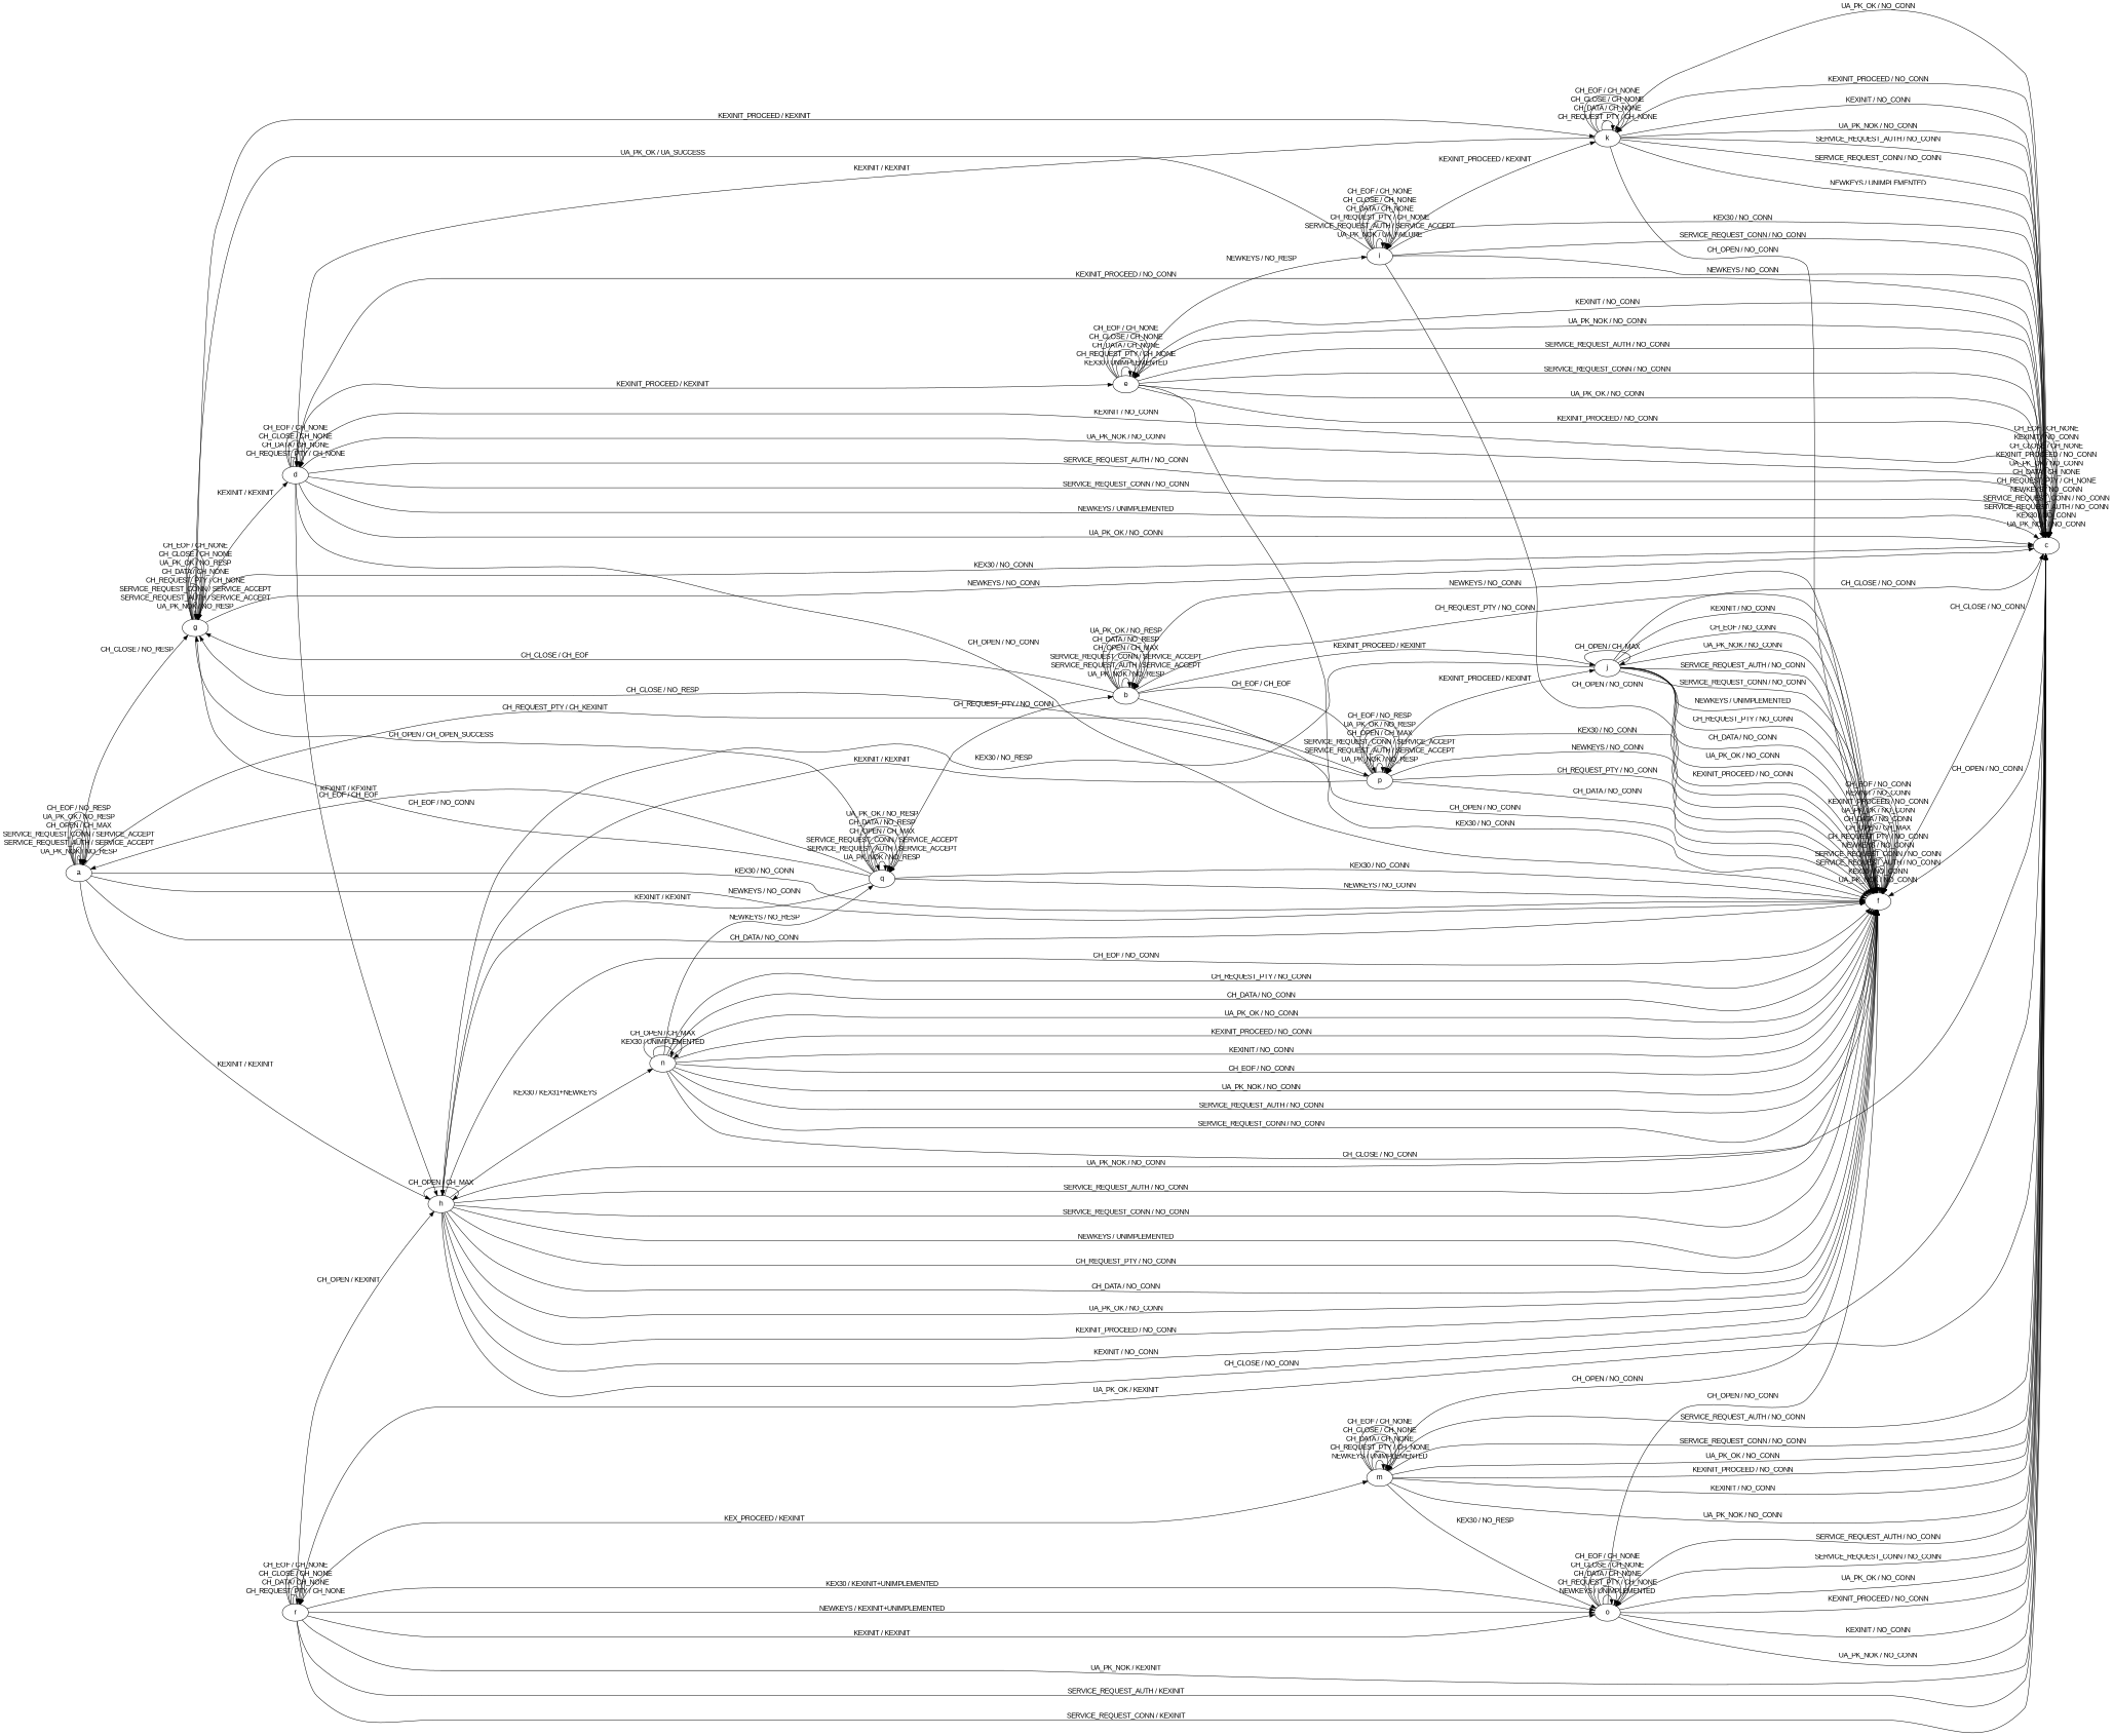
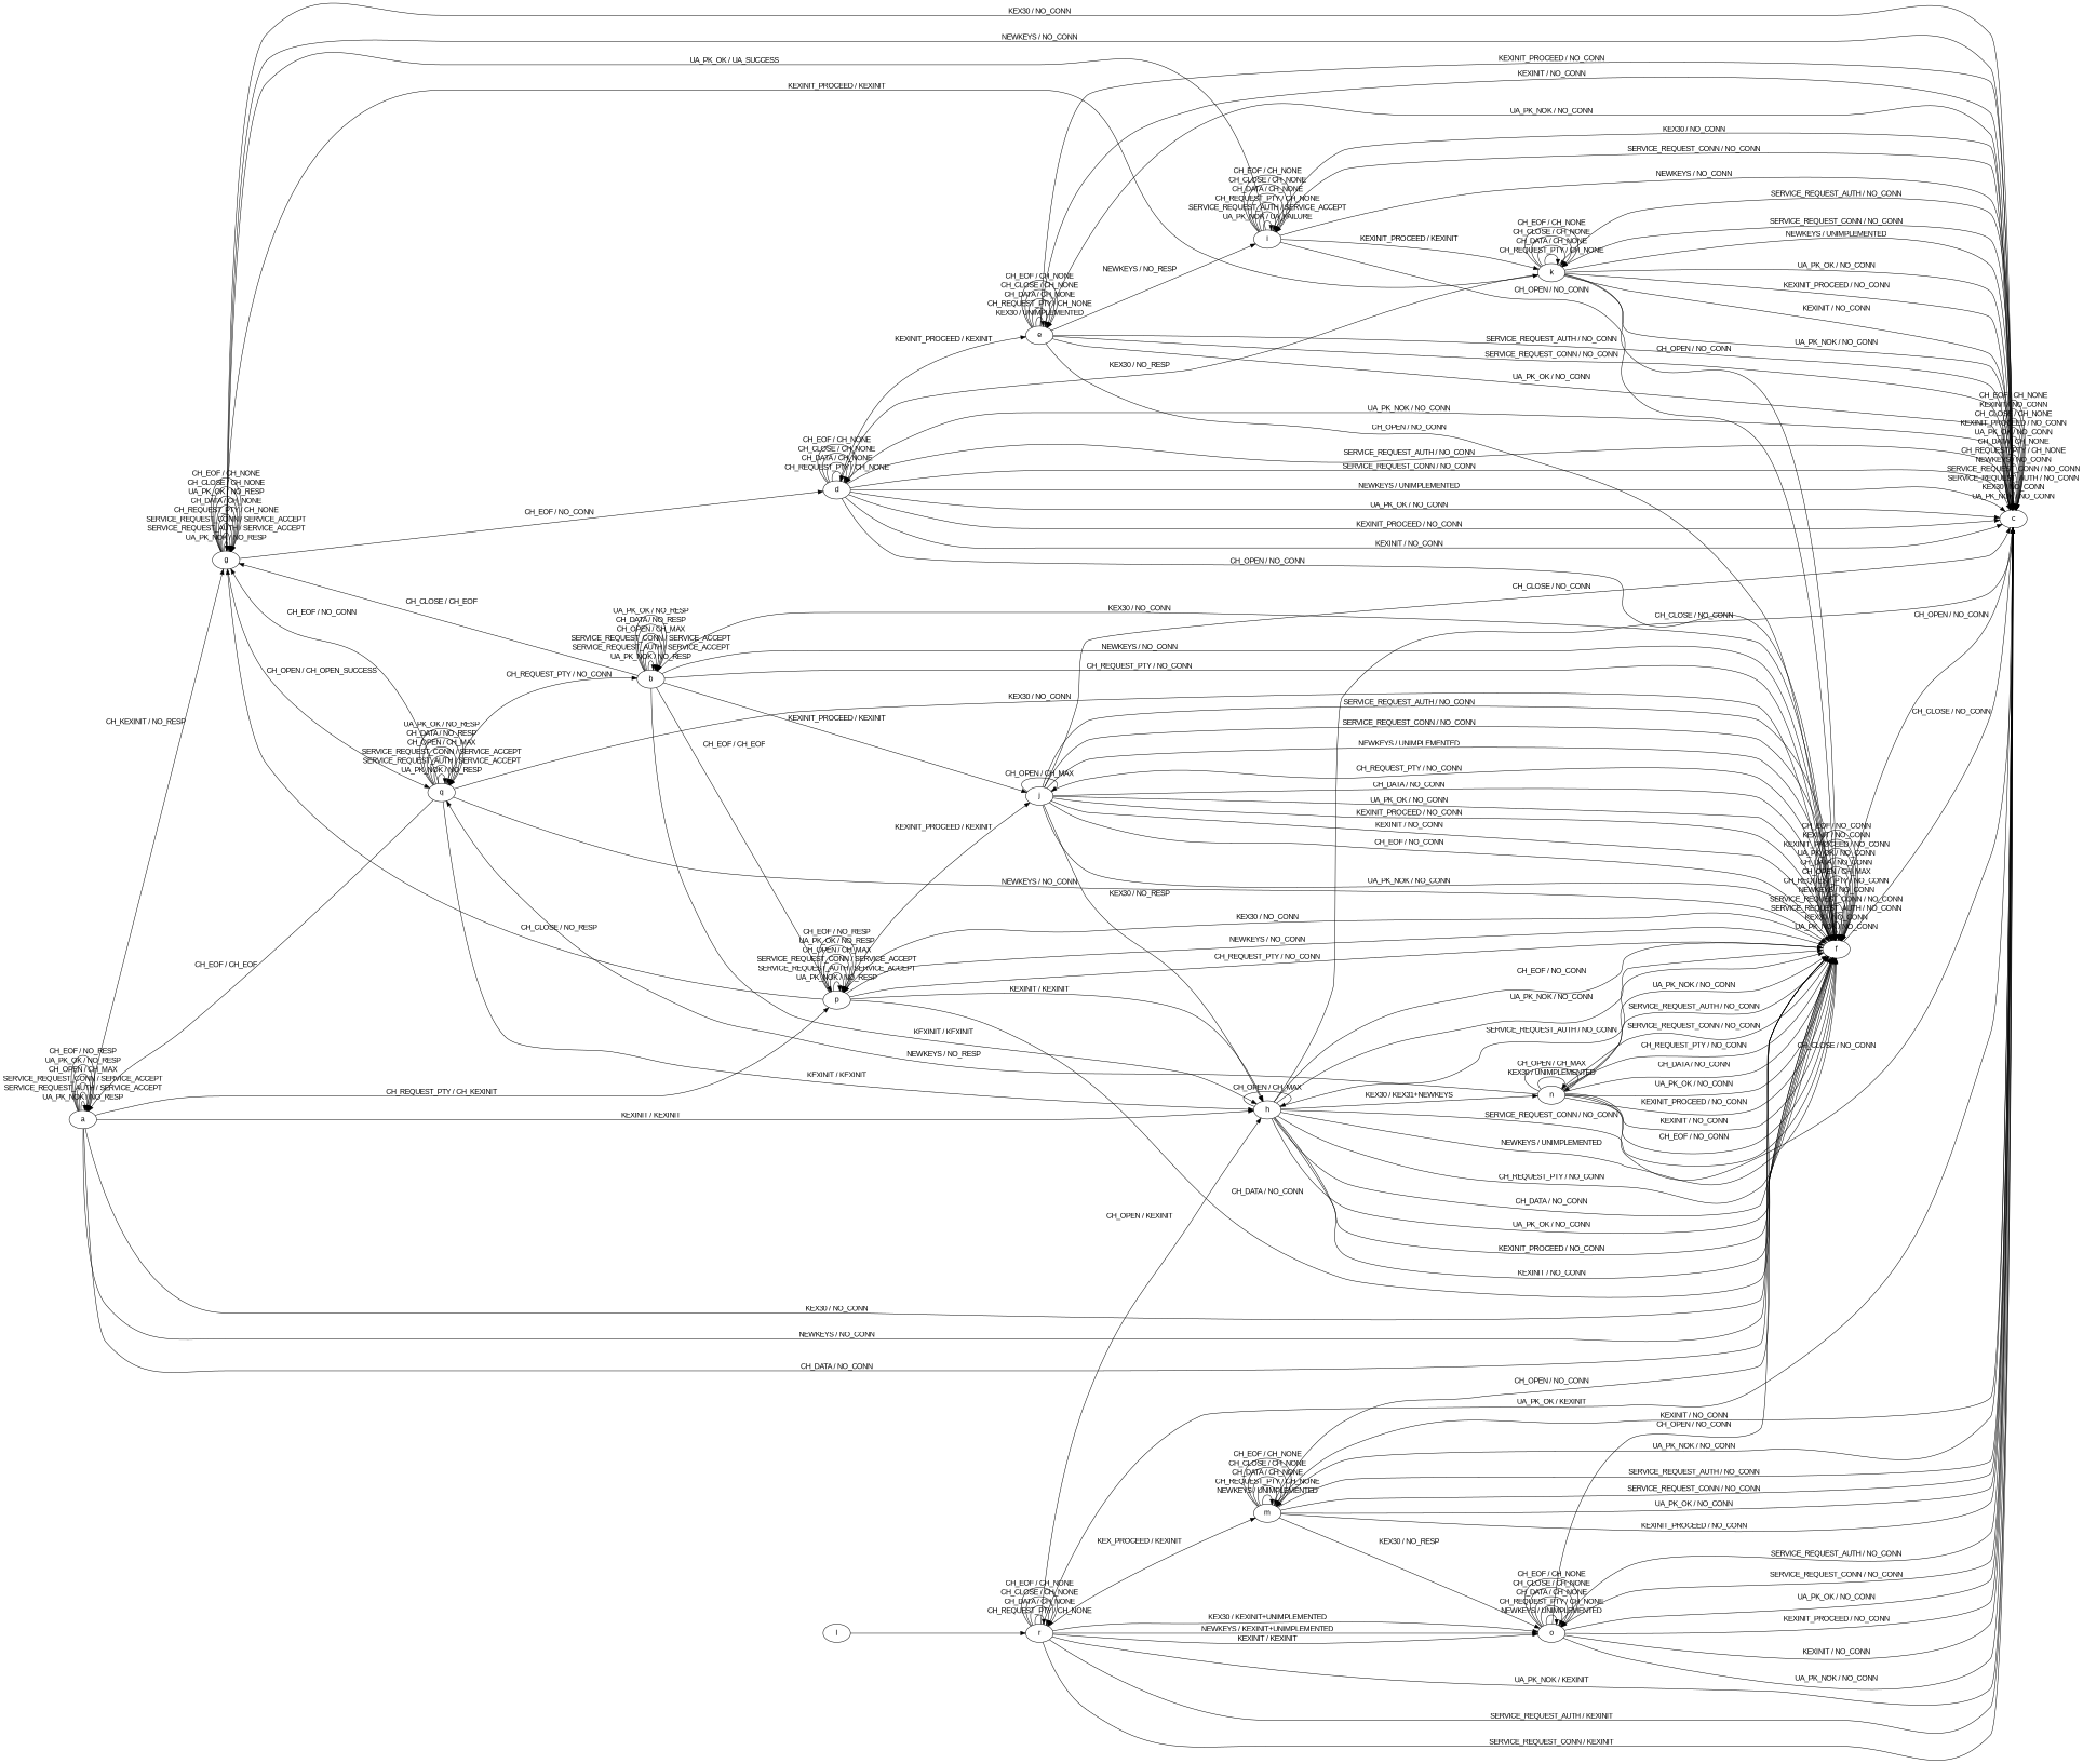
  digraph {
    "Incoming time"=0.0635676383972168
    "Outgoing time"=0.11894035339355469
    Output="{'States': 18, 'Transitions': 222, 'Filename': '../results/ssh/DropBear-DropBear-z3-4.dot'}"
    Reference="{'States': 18, 'Transitions': 222, 'Filename': '../subjects/ssh/DropBear.dot'}"
    Solver=z3
    Updated="{'States': 18, 'Transitions': 222, 'Filename': '../subjects/ssh/DropBear.dot'}"
    "f-measure"=1.0
    fontname="Liberation Sans"
    precision=1.0
    rankdir=LR
    recall=1.0
    node [fontname="Liberation Sans"]
    edge [fontname="Liberation Sans"]
    a
    f
    g
    h
    p
    c
    d
    k
    q
    n
    j
    e
    b
    i
+   l
    r
    m
    o
    a -> a [label="UA_PK_NOK / NO_RESP"]
    a -> a [label="SERVICE_REQUEST_AUTH / SERVICE_ACCEPT"]
    a -> a [label="SERVICE_REQUEST_CONN / SERVICE_ACCEPT"]
    a -> a [label="CH_OPEN / CH_MAX"]
    a -> a [label="UA_PK_OK / NO_RESP"]
    a -> a [label="CH_EOF / NO_RESP"]
    a -> f [label="KEX30 / NO_CONN"]
    a -> f [label="NEWKEYS / NO_CONN"]
    a -> f [label="CH_DATA / NO_CONN"]
-   a -> g [label="CH_CLOSE / NO_RESP"]
+   a -> g [label="CH_KEXINIT / NO_RESP"]
    a -> h [label="KEXINIT / KEXINIT"]
    a -> p [label="CH_REQUEST_PTY / CH_KEXINIT"]
    f -> f [label="UA_PK_NOK / NO_CONN"]
    f -> f [label="KEX30 / NO_CONN"]
    f -> f [label="SERVICE_REQUEST_AUTH / NO_CONN"]
    f -> f [label="SERVICE_REQUEST_CONN / NO_CONN"]
    f -> f [label="NEWKEYS / NO_CONN"]
    f -> f [label="CH_REQUEST_PTY / NO_CONN"]
    f -> f [label="CH_OPEN / CH_MAX"]
    f -> f [label="CH_DATA / NO_CONN"]
    f -> f [label="UA_PK_OK / NO_CONN"]
    f -> f [label="KEXINIT_PROCEED / NO_CONN"]
    f -> f [label="KEXINIT / NO_CONN"]
    f -> f [label="CH_EOF / NO_CONN"]
    f -> c [label="CH_CLOSE / NO_CONN"]
    g -> g [label="UA_PK_NOK / NO_RESP"]
    g -> g [label="SERVICE_REQUEST_AUTH / SERVICE_ACCEPT"]
    g -> g [label="SERVICE_REQUEST_CONN / SERVICE_ACCEPT"]
    g -> g [label="CH_REQUEST_PTY / CH_NONE"]
    g -> g [label="CH_DATA / CH_NONE"]
    g -> g [label="UA_PK_OK / NO_RESP"]
    g -> g [label="CH_CLOSE / CH_NONE"]
    g -> g [label="CH_EOF / CH_NONE"]
    g -> c [label="KEX30 / NO_CONN"]
    g -> c [label="NEWKEYS / NO_CONN"]
-   g -> d [label="KEXINIT / KEXINIT"]
+   g -> d [label="CH_EOF / NO_CONN"]
    g -> k [label="KEXINIT_PROCEED / KEXINIT"]
    g -> q [label="CH_OPEN / CH_OPEN_SUCCESS"]
    h -> f [label="UA_PK_NOK / NO_CONN"]
    h -> f [label="SERVICE_REQUEST_AUTH / NO_CONN"]
    h -> f [label="SERVICE_REQUEST_CONN / NO_CONN"]
    h -> f [label="NEWKEYS / UNIMPLEMENTED"]
    h -> f [label="CH_REQUEST_PTY / NO_CONN"]
    h -> f [label="CH_DATA / NO_CONN"]
    h -> f [label="UA_PK_OK / NO_CONN"]
    h -> f [label="KEXINIT_PROCEED / NO_CONN"]
    h -> f [label="KEXINIT / NO_CONN"]
    h -> f [label="CH_EOF / NO_CONN"]
    h -> h [label="CH_OPEN / CH_MAX"]
    h -> c [label="CH_CLOSE / NO_CONN"]
    h -> n [label="KEX30 / KEX31+NEWKEYS"]
    p -> f [label="KEX30 / NO_CONN"]
    p -> f [label="NEWKEYS / NO_CONN"]
    p -> f [label="CH_REQUEST_PTY / NO_CONN"]
    p -> f [label="CH_DATA / NO_CONN"]
    p -> g [label="CH_CLOSE / NO_RESP"]
    p -> h [label="KEXINIT / KEXINIT"]
    p -> p [label="UA_PK_NOK / NO_RESP"]
    p -> p [label="SERVICE_REQUEST_AUTH / SERVICE_ACCEPT"]
    p -> p [label="SERVICE_REQUEST_CONN / SERVICE_ACCEPT"]
    p -> p [label="CH_OPEN / CH_MAX"]
    p -> p [label="UA_PK_OK / NO_RESP"]
    p -> p [label="CH_EOF / NO_RESP"]
    p -> j [label="KEXINIT_PROCEED / KEXINIT"]
    c -> f [label="CH_OPEN / NO_CONN"]
    c -> c [label="UA_PK_NOK / NO_CONN"]
    c -> c [label="KEX30 / NO_CONN"]
    c -> c [label="SERVICE_REQUEST_AUTH / NO_CONN"]
    c -> c [label="SERVICE_REQUEST_CONN / NO_CONN"]
    c -> c [label="NEWKEYS / NO_CONN"]
    c -> c [label="CH_REQUEST_PTY / CH_NONE"]
    c -> c [label="CH_DATA / CH_NONE"]
    c -> c [label="UA_PK_OK / NO_CONN"]
    c -> c [label="KEXINIT_PROCEED / NO_CONN"]
    c -> c [label="CH_CLOSE / CH_NONE"]
    c -> c [label="KEXINIT / NO_CONN"]
    c -> c [label="CH_EOF / CH_NONE"]
    d -> f [label="CH_OPEN / NO_CONN"]
    d -> c [label="UA_PK_NOK / NO_CONN"]
    d -> c [label="SERVICE_REQUEST_AUTH / NO_CONN"]
    d -> c [label="SERVICE_REQUEST_CONN / NO_CONN"]
    d -> c [label="NEWKEYS / UNIMPLEMENTED"]
    d -> c [label="UA_PK_OK / NO_CONN"]
    d -> c [label="KEXINIT_PROCEED / NO_CONN"]
    d -> c [label="KEXINIT / NO_CONN"]
    d -> d [label="CH_REQUEST_PTY / CH_NONE"]
    d -> d [label="CH_DATA / CH_NONE"]
    d -> d [label="CH_CLOSE / CH_NONE"]
    d -> d [label="CH_EOF / CH_NONE"]
    d -> e [label="KEXINIT_PROCEED / KEXINIT"]
    k -> f [label="CH_OPEN / NO_CONN"]
    k -> c [label="UA_PK_NOK / NO_CONN"]
    k -> c [label="SERVICE_REQUEST_AUTH / NO_CONN"]
    k -> c [label="SERVICE_REQUEST_CONN / NO_CONN"]
    k -> c [label="NEWKEYS / UNIMPLEMENTED"]
    k -> c [label="UA_PK_OK / NO_CONN"]
    k -> c [label="KEXINIT_PROCEED / NO_CONN"]
    k -> c [label="KEXINIT / NO_CONN"]
-   k -> d [label="KEXINIT / KEXINIT"]
+   k -> d [label="KEX30 / NO_RESP"]
    k -> k [label="CH_REQUEST_PTY / CH_NONE"]
    k -> k [label="CH_DATA / CH_NONE"]
    k -> k [label="CH_CLOSE / CH_NONE"]
    k -> k [label="CH_EOF / CH_NONE"]
    q -> a [label="CH_EOF / CH_EOF"]
    q -> f [label="KEX30 / NO_CONN"]
    q -> f [label="NEWKEYS / NO_CONN"]
    q -> g [label="CH_EOF / NO_CONN"]
    q -> h [label="KEXINIT / KEXINIT"]
    q -> q [label="UA_PK_NOK / NO_RESP"]
    q -> q [label="SERVICE_REQUEST_AUTH / SERVICE_ACCEPT"]
    q -> q [label="SERVICE_REQUEST_CONN / SERVICE_ACCEPT"]
    q -> q [label="CH_OPEN / CH_MAX"]
    q -> q [label="CH_DATA / NO_RESP"]
    q -> q [label="UA_PK_OK / NO_RESP"]
    q -> b [label="CH_REQUEST_PTY / NO_CONN"]
    n -> f [label="UA_PK_NOK / NO_CONN"]
    n -> f [label="SERVICE_REQUEST_AUTH / NO_CONN"]
    n -> f [label="SERVICE_REQUEST_CONN / NO_CONN"]
    n -> f [label="CH_REQUEST_PTY / NO_CONN"]
    n -> f [label="CH_DATA / NO_CONN"]
    n -> f [label="UA_PK_OK / NO_CONN"]
    n -> f [label="KEXINIT_PROCEED / NO_CONN"]
    n -> f [label="KEXINIT / NO_CONN"]
    n -> f [label="CH_EOF / NO_CONN"]
    n -> c [label="CH_CLOSE / NO_CONN"]
    n -> q [label="NEWKEYS / NO_RESP"]
    n -> n [label="KEX30 / UNIMPLEMENTED"]
    n -> n [label="CH_OPEN / CH_MAX"]
    j -> f [label="UA_PK_NOK / NO_CONN"]
    j -> f [label="SERVICE_REQUEST_AUTH / NO_CONN"]
    j -> f [label="SERVICE_REQUEST_CONN / NO_CONN"]
    j -> f [label="NEWKEYS / UNIMPLEMENTED"]
    j -> f [label="CH_REQUEST_PTY / NO_CONN"]
    j -> f [label="CH_DATA / NO_CONN"]
    j -> f [label="UA_PK_OK / NO_CONN"]
    j -> f [label="KEXINIT_PROCEED / NO_CONN"]
    j -> f [label="KEXINIT / NO_CONN"]
    j -> f [label="CH_EOF / NO_CONN"]
    j -> h [label="KEX30 / NO_RESP"]
    j -> c [label="CH_CLOSE / NO_CONN"]
    j -> j [label="CH_OPEN / CH_MAX"]
    e -> f [label="CH_OPEN / NO_CONN"]
    e -> c [label="UA_PK_NOK / NO_CONN"]
    e -> c [label="SERVICE_REQUEST_AUTH / NO_CONN"]
    e -> c [label="SERVICE_REQUEST_CONN / NO_CONN"]
    e -> c [label="UA_PK_OK / NO_CONN"]
    e -> c [label="KEXINIT_PROCEED / NO_CONN"]
    e -> c [label="KEXINIT / NO_CONN"]
    e -> e [label="KEX30 / UNIMPLEMENTED"]
    e -> e [label="CH_REQUEST_PTY / CH_NONE"]
    e -> e [label="CH_DATA / CH_NONE"]
    e -> e [label="CH_CLOSE / CH_NONE"]
    e -> e [label="CH_EOF / CH_NONE"]
    e -> i [label="NEWKEYS / NO_RESP"]
    b -> f [label="KEX30 / NO_CONN"]
    b -> f [label="NEWKEYS / NO_CONN"]
    b -> f [label="CH_REQUEST_PTY / NO_CONN"]
    b -> g [label="CH_CLOSE / CH_EOF"]
-   d -> h [label="KEXINIT / KEXINIT"]
+   b -> h [label="KEXINIT / KEXINIT"]
    b -> p [label="CH_EOF / CH_EOF"]
    b -> j [label="KEXINIT_PROCEED / KEXINIT"]
    b -> b [label="UA_PK_NOK / NO_RESP"]
    b -> b [label="SERVICE_REQUEST_AUTH / SERVICE_ACCEPT"]
    b -> b [label="SERVICE_REQUEST_CONN / SERVICE_ACCEPT"]
    b -> b [label="CH_OPEN / CH_MAX"]
    b -> b [label="CH_DATA / NO_RESP"]
    b -> b [label="UA_PK_OK / NO_RESP"]
    i -> f [label="CH_OPEN / NO_CONN"]
    i -> g [label="UA_PK_OK / UA_SUCCESS"]
    i -> c [label="KEX30 / NO_CONN"]
    i -> c [label="SERVICE_REQUEST_CONN / NO_CONN"]
    i -> c [label="NEWKEYS / NO_CONN"]
    i -> k [label="KEXINIT_PROCEED / KEXINIT"]
    i -> i [label="UA_PK_NOK / UA_FAILURE"]
    i -> i [label="SERVICE_REQUEST_AUTH / SERVICE_ACCEPT"]
    i -> i [label="CH_REQUEST_PTY / CH_NONE"]
    i -> i [label="CH_DATA / CH_NONE"]
    i -> i [label="CH_CLOSE / CH_NONE"]
    i -> i [label="CH_EOF / CH_NONE"]
+   l -> r
    r -> h [label="CH_OPEN / KEXINIT"]
    r -> c [label="UA_PK_NOK / KEXINIT"]
    r -> c [label="SERVICE_REQUEST_AUTH / KEXINIT"]
    r -> c [label="SERVICE_REQUEST_CONN / KEXINIT"]
    r -> c [label="UA_PK_OK / KEXINIT"]
    r -> r [label="CH_REQUEST_PTY / CH_NONE"]
    r -> r [label="CH_DATA / CH_NONE"]
    r -> r [label="CH_CLOSE / CH_NONE"]
    r -> r [label="CH_EOF / CH_NONE"]
    r -> m [label="KEX_PROCEED / KEXINIT"]
    r -> o [label="KEX30 / KEXINIT+UNIMPLEMENTED"]
    r -> o [label="NEWKEYS / KEXINIT+UNIMPLEMENTED"]
    r -> o [label="KEXINIT / KEXINIT"]
    m -> f [label="CH_OPEN / NO_CONN"]
    m -> c [label="UA_PK_NOK / NO_CONN"]
    m -> c [label="SERVICE_REQUEST_AUTH / NO_CONN"]
    m -> c [label="SERVICE_REQUEST_CONN / NO_CONN"]
    m -> c [label="UA_PK_OK / NO_CONN"]
    m -> c [label="KEXINIT_PROCEED / NO_CONN"]
    m -> c [label="KEXINIT / NO_CONN"]
    m -> m [label="NEWKEYS / UNIMPLEMENTED"]
    m -> m [label="CH_REQUEST_PTY / CH_NONE"]
    m -> m [label="CH_DATA / CH_NONE"]
    m -> m [label="CH_CLOSE / CH_NONE"]
    m -> m [label="CH_EOF / CH_NONE"]
    m -> o [label="KEX30 / NO_RESP"]
    o -> f [label="CH_OPEN / NO_CONN"]
    o -> c [label="UA_PK_NOK / NO_CONN"]
    o -> c [label="SERVICE_REQUEST_AUTH / NO_CONN"]
    o -> c [label="SERVICE_REQUEST_CONN / NO_CONN"]
    o -> c [label="UA_PK_OK / NO_CONN"]
    o -> c [label="KEXINIT_PROCEED / NO_CONN"]
    o -> c [label="KEXINIT / NO_CONN"]
    o -> o [label="NEWKEYS / UNIMPLEMENTED"]
    o -> o [label="CH_REQUEST_PTY / CH_NONE"]
    o -> o [label="CH_DATA / CH_NONE"]
    o -> o [label="CH_CLOSE / CH_NONE"]
    o -> o [label="CH_EOF / CH_NONE"]
  }
